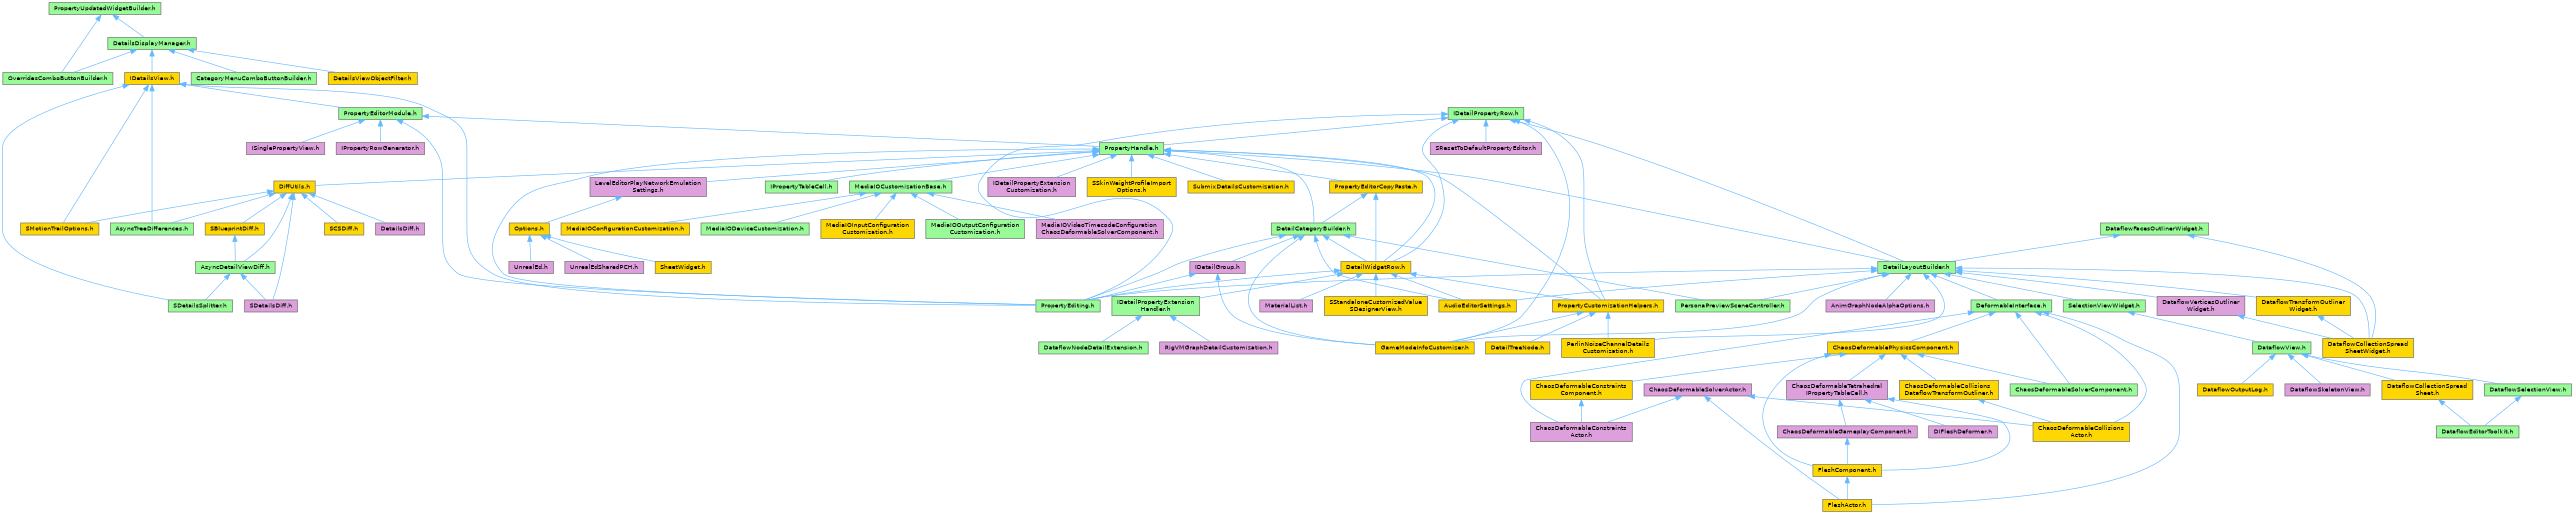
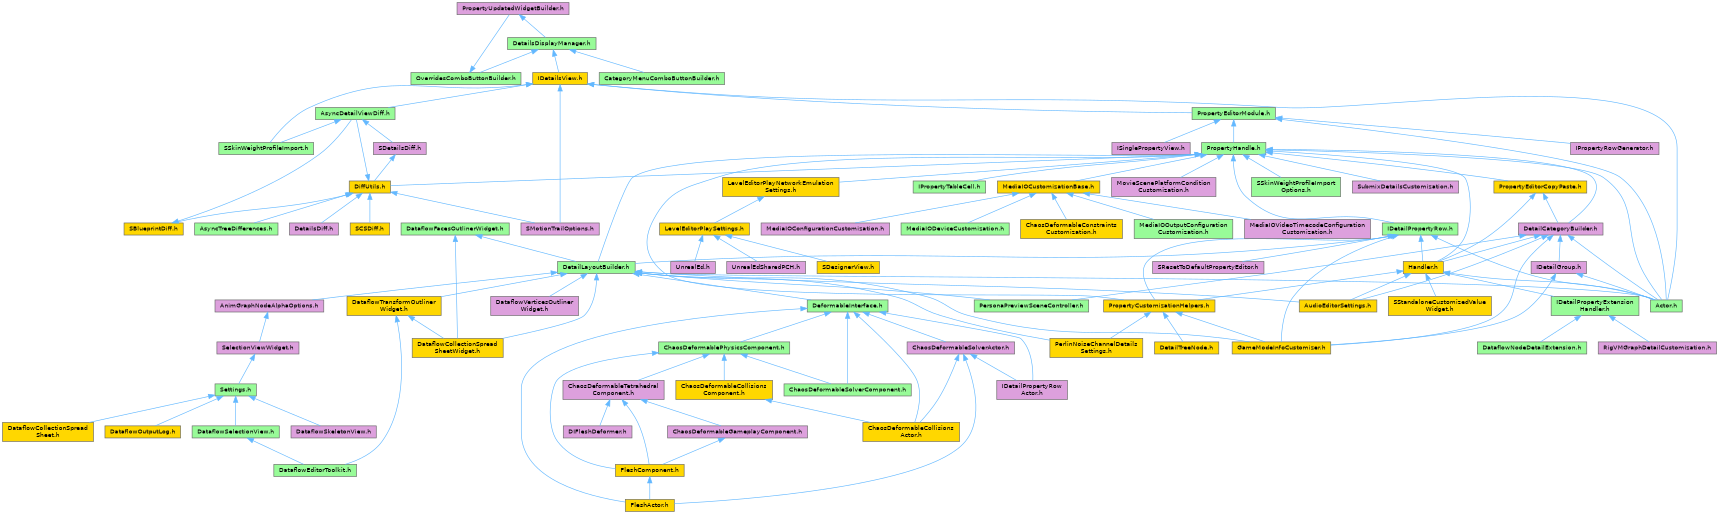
  digraph {
    node [color=grey40 fillcolor=gold fontname=Helvetica fontsize=10 shape=box style=filled]
    edge [color=steelblue1 dir=back fontname=Helvetica fontsize=10 labelfontname=Helvetica labelfontsize=10 style=solid]
-   n1 [color=gray40 fillcolor=palegreen fontcolor=black height=0.2 label="PropertyUpdatedWidgetBuilder.h" width=0.4]
+   n1 [color=gray40 fillcolor=plum fontcolor=black height=0.2 label="PropertyUpdatedWidgetBuilder.h" width=0.4]
    n2 [fillcolor=palegreen height=0.2 label="DetailsDisplayManager.h" width=0.4]
    n3 [fillcolor=palegreen height=0.2 label="OverridesComboButtonBuilder.h" width=0.4]
    n4 [fillcolor=palegreen height=0.2 label="CategoryMenuComboButtonBuilder.h" width=0.4]
-   n5 [height=0.2 label="DetailsViewObjectFilter.h" width=0.4]
    n6 [height=0.2 label="IDetailsView.h" width=0.4]
    n7 [fillcolor=palegreen height=0.2 label="AsyncDetailViewDiff.h" width=0.4]
-   n8 [fillcolor=palegreen height=0.2 label="SDetailsSplitter.h" width=0.4]
-   n9 [fillcolor=palegreen height=0.2 label="PropertyEditing.h" width=0.4]
+   n8 [fillcolor=palegreen height=0.2 label="SSkinWeightProfileImport.h" width=0.4]
+   n9 [fillcolor=palegreen height=0.2 label="Actor.h" width=0.4]
    n10 [fillcolor=palegreen height=0.2 label="PropertyEditorModule.h" width=0.4]
-   n11 [height=0.2 label="SMotionTrailOptions.h" width=0.4]
+   n11 [fillcolor=plum height=0.2 label="SMotionTrailOptions.h" width=0.4]
    n12 [fillcolor=plum height=0.2 label="SDetailsDiff.h" width=0.4]
    n13 [fillcolor=plum height=0.2 label="IPropertyRowGenerator.h" width=0.4]
    n14 [fillcolor=plum height=0.2 label="ISinglePropertyView.h" width=0.4]
    n15 [fillcolor=palegreen height=0.2 label="PropertyHandle.h" width=0.4]
-   n16 [fillcolor=palegreen height=0.2 label="DetailCategoryBuilder.h" width=0.4]
-   n17 [height=0.2 label="DetailWidgetRow.h" width=0.4]
+   n16 [fillcolor=plum height=0.2 label="DetailCategoryBuilder.h" width=0.4]
+   n17 [height=0.2 label="Handler.h" width=0.4]
    n18 [height=0.2 label="PropertyCustomizationHelpers.h" width=0.4]
    n19 [fillcolor=palegreen height=0.2 label="DetailLayoutBuilder.h" width=0.4]
    n20 [height=0.2 label="DiffUtils.h" width=0.4]
    n21 [fillcolor=palegreen height=0.2 label="IDetailPropertyRow.h" width=0.4]
    n22 [fillcolor=palegreen height=0.2 label="IPropertyTableCell.h" width=0.4]
-   n23 [fillcolor=plum height=0.2 label="LevelEditorPlayNetworkEmulation\lSettings.h" width=0.4]
-   n24 [fillcolor=palegreen height=0.2 label="MediaIOCustomizationBase.h" width=0.4]
-   n25 [fillcolor=plum height=0.2 label="IDetailPropertyExtension\lCustomization.h" width=0.4]
+   n23 [height=0.2 label="LevelEditorPlayNetworkEmulation\lSettings.h" width=0.4]
+   n24 [height=0.2 label="MediaIOCustomizationBase.h" width=0.4]
+   n25 [fillcolor=plum height=0.2 label="MovieScenePlatformCondition\lCustomization.h" width=0.4]
    n26 [height=0.2 label="PropertyEditorCopyPaste.h" width=0.4]
-   n27 [height=0.2 label="SSkinWeightProfileImport\lOptions.h" width=0.4]
-   n28 [height=0.2 label="SubmixDetailsCustomization.h" width=0.4]
+   n27 [fillcolor=palegreen height=0.2 label="SSkinWeightProfileImport\lOptions.h" width=0.4]
+   n28 [fillcolor=plum height=0.2 label="SubmixDetailsCustomization.h" width=0.4]
    n29 [height=0.2 label="AudioEditorSettings.h" width=0.4]
    n30 [height=0.2 label="GameModeInfoCustomizer.h" width=0.4]
    n31 [fillcolor=plum height=0.2 label="IDetailGroup.h" width=0.4]
    n32 [fillcolor=palegreen height=0.2 label="PersonaPreviewSceneController.h" width=0.4]
    n33 [fillcolor=palegreen height=0.2 label="IDetailPropertyExtension\lHandler.h" width=0.4]
-   n34 [fillcolor=plum height=0.2 label="MaterialList.h" width=0.4]
-   n35 [height=0.2 label="SStandaloneCustomizedValue\lSDesignerView.h" width=0.4]
+   n35 [height=0.2 label="SStandaloneCustomizedValue\lWidget.h" width=0.4]
    n36 [height=0.2 label="DetailTreeNode.h" width=0.4]
-   n37 [height=0.2 label="PerlinNoiseChannelDetails\lCustomization.h" width=0.4]
+   n37 [height=0.2 label="PerlinNoiseChannelDetails\lSettings.h" width=0.4]
    n38 [fillcolor=plum height=0.2 label="AnimGraphNodeAlphaOptions.h" width=0.4]
    n39 [height=0.2 label="DataflowCollectionSpread\lSheetWidget.h" width=0.4]
    n40 [height=0.2 label="DataflowTransformOutliner\lWidget.h" width=0.4]
    n41 [fillcolor=plum height=0.2 label="DataflowVerticesOutliner\lWidget.h" width=0.4]
    n42 [fillcolor=palegreen height=0.2 label="DeformableInterface.h" width=0.4]
-   n43 [fillcolor=palegreen height=0.2 label="SelectionViewWidget.h" width=0.4]
+   n43 [fillcolor=plum height=0.2 label="SelectionViewWidget.h" width=0.4]
    n44 [fillcolor=palegreen height=0.2 label="AsyncTreeDifferences.h" width=0.4]
    n45 [fillcolor=plum height=0.2 label="DetailsDiff.h" width=0.4]
    n46 [height=0.2 label="SBlueprintDiff.h" width=0.4]
    n47 [height=0.2 label="SCSDiff.h" width=0.4]
    n48 [fillcolor=plum height=0.2 label="SResetToDefaultPropertyEditor.h" width=0.4]
-   n49 [height=0.2 label="Options.h" width=0.4]
-   n50 [height=0.2 label="MediaIOConfigurationCustomization.h" width=0.4]
+   n49 [height=0.2 label="LevelEditorPlaySettings.h" width=0.4]
+   n50 [fillcolor=plum height=0.2 label="MediaIOConfigurationCustomization.h" width=0.4]
    n51 [fillcolor=palegreen height=0.2 label="MediaIODeviceCustomization.h" width=0.4]
-   n52 [height=0.2 label="MediaIOInputConfiguration\lCustomization.h" width=0.4]
+   n52 [height=0.2 label="ChaosDeformableConstraints\lCustomization.h" width=0.4]
    n53 [fillcolor=palegreen height=0.2 label="MediaIOOutputConfiguration\lCustomization.h" width=0.4]
-   n54 [fillcolor=plum height=0.2 label="MediaIOVideoTimecodeConfiguration\lChaosDeformableSolverComponent.h" width=0.4]
+   n54 [fillcolor=plum height=0.2 label="MediaIOVideoTimecodeConfiguration\lCustomization.h" width=0.4]
    n55 [fillcolor=palegreen height=0.2 label="DataflowNodeDetailExtension.h" width=0.4]
    n56 [fillcolor=plum height=0.2 label="RigVMGraphDetailCustomization.h" width=0.4]
    n57 [fillcolor=palegreen height=0.2 label="DataflowFacesOutlinerWidget.h" width=0.4]
    n58 [height=0.2 label="ChaosDeformableCollisions\lActor.h" width=0.4]
-   n59 [fillcolor=plum height=0.2 label="ChaosDeformableConstraints\lActor.h" width=0.4]
-   n60 [height=0.2 label="ChaosDeformablePhysicsComponent.h" width=0.4]
+   n59 [fillcolor=plum height=0.2 label="IDetailPropertyRow\lActor.h" width=0.4]
+   n60 [fillcolor=palegreen height=0.2 label="ChaosDeformablePhysicsComponent.h" width=0.4]
    n61 [fillcolor=palegreen height=0.2 label="ChaosDeformableSolverComponent.h" width=0.4]
    n62 [height=0.2 label="FleshActor.h" width=0.4]
    n63 [fillcolor=plum height=0.2 label="ChaosDeformableSolverActor.h" width=0.4]
-   n64 [fillcolor=palegreen height=0.2 label="DataflowView.h" width=0.4]
-   n65 [height=0.2 label="ChaosDeformableCollisions\lDataflowTransformOutliner.h" width=0.4]
-   n66 [height=0.2 label="ChaosDeformableConstraints\lComponent.h" width=0.4]
-   n67 [fillcolor=plum height=0.2 label="ChaosDeformableTetrahedral\lIPropertyTableCell.h" width=0.4]
+   n64 [fillcolor=palegreen height=0.2 label="Settings.h" width=0.4]
+   n65 [height=0.2 label="ChaosDeformableCollisions\lComponent.h" width=0.4]
+   n67 [fillcolor=plum height=0.2 label="ChaosDeformableTetrahedral\lComponent.h" width=0.4]
    n68 [height=0.2 label="FleshComponent.h" width=0.4]
    n69 [fillcolor=plum height=0.2 label="ChaosDeformableGameplayComponent.h" width=0.4]
    n70 [fillcolor=plum height=0.2 label="DIFleshDeformer.h" width=0.4]
    n71 [height=0.2 label="DataflowCollectionSpread\lSheet.h" width=0.4]
    n72 [height=0.2 label="DataflowOutputLog.h" width=0.4]
    n73 [fillcolor=palegreen height=0.2 label="DataflowSelectionView.h" width=0.4]
    n74 [fillcolor=plum height=0.2 label="DataflowSkeletonView.h" width=0.4]
    n75 [fillcolor=palegreen height=0.2 label="DataflowEditorToolkit.h" width=0.4]
-   n76 [height=0.2 label="SheetWidget.h" width=0.4]
+   n76 [height=0.2 label="SDesignerView.h" width=0.4]
    n77 [fillcolor=plum height=0.2 label="UnrealEd.h" width=0.4]
    n78 [fillcolor=plum height=0.2 label="UnrealEdSharedPCH.h" width=0.4]
    n1 -> n2
-   n1 -> n3
+   n3 -> n1
    n2 -> n3
    n2 -> n4
-   n2 -> n5
    n2 -> n6
-   n6 -> n44
+   n6 -> n7
    n6 -> n8
    n6 -> n9
    n6 -> n10
    n6 -> n11
    n7 -> n8
    n7 -> n12
    n10 -> n9
    n10 -> n13
    n10 -> n14
    n10 -> n15
    n15 -> n9
    n15 -> n16
    n15 -> n17
    n15 -> n18
    n15 -> n19
    n15 -> n20
-   n21 -> n15
+   n15 -> n21
    n15 -> n22
    n15 -> n23
    n15 -> n24
    n15 -> n25
    n15 -> n26
    n15 -> n27
    n15 -> n28
    n16 -> n9
    n16 -> n17
    n16 -> n29
    n16 -> n30
    n16 -> n31
    n16 -> n32
    n17 -> n9
    n17 -> n18
    n17 -> n29
    n17 -> n33
-   n17 -> n34
    n17 -> n35
    n18 -> n30
    n18 -> n36
    n18 -> n37
    n19 -> n9
    n19 -> n29
    n19 -> n30
    n19 -> n32
    n19 -> n37
    n19 -> n38
    n19 -> n39
    n19 -> n40
    n19 -> n41
    n19 -> n42
-   n19 -> n43
+   n38 -> n43
    n20 -> n7
    n20 -> n11
-   n20 -> n12
+   n12 -> n20
    n20 -> n44
    n20 -> n45
    n20 -> n46
    n20 -> n47
    n21 -> n9
    n21 -> n17
    n21 -> n18
    n21 -> n19
    n21 -> n30
    n21 -> n48
    n23 -> n49
    n24 -> n50
    n24 -> n51
    n24 -> n52
    n24 -> n53
    n24 -> n54
    n26 -> n16
    n26 -> n17
    n31 -> n9
    n31 -> n30
    n33 -> n55
    n33 -> n56
    n40 -> n39
-   n41 -> n39
    n42 -> n58
    n42 -> n59
    n42 -> n60
    n42 -> n61
    n42 -> n62
+   n42 -> n63
    n43 -> n64
    n46 -> n7
    n49 -> n76
    n49 -> n77
    n49 -> n78
    n57 -> n19
    n57 -> n39
    n60 -> n61
    n60 -> n65
-   n60 -> n66
    n60 -> n67
    n60 -> n68
    n63 -> n58
    n63 -> n59
    n63 -> n62
    n64 -> n71
    n64 -> n72
    n64 -> n73
    n64 -> n74
    n65 -> n58
-   n66 -> n59
    n67 -> n68
    n67 -> n69
    n67 -> n70
    n68 -> n62
    n69 -> n68
-   n71 -> n75
+   n40 -> n75
    n73 -> n75
  }
